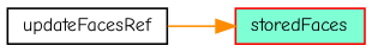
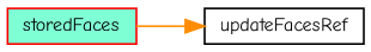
  digraph {
    rankdir=LR
    fontname="Comic Neue"
    node [fontname="Comic Neue" fontsize=10 shape=record style=filled]
    n1 [color=black fillcolor=white fontcolor=black height=0.2 label=updateFacesRef width=0.4]
    n2 [color=red height=0.2 label=storedFaces width=0.4 fillcolor=aquamarine]
-   n1 -> n2 [color=darkorange fontname="Comic Neue" fontsize=10 labelfontname=FreeSans labelfontsize=10 style=solid]
+   n2 -> n1 [color=darkorange fontname="Comic Neue" fontsize=10 labelfontname=FreeSans labelfontsize=10 style=solid]
  }
